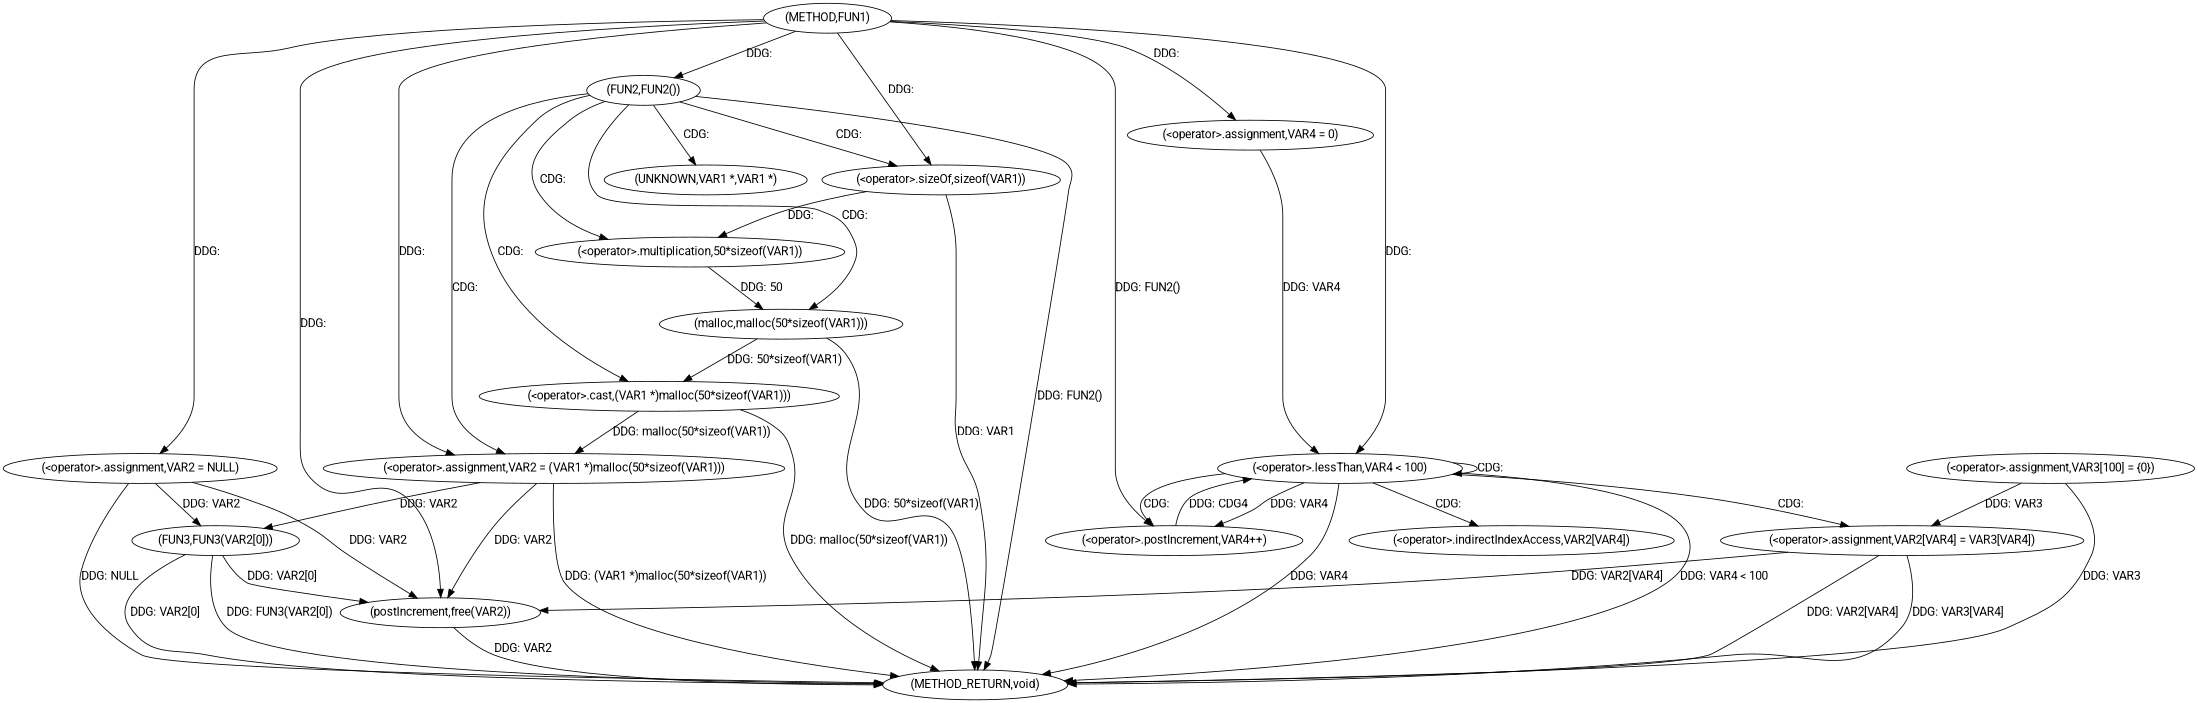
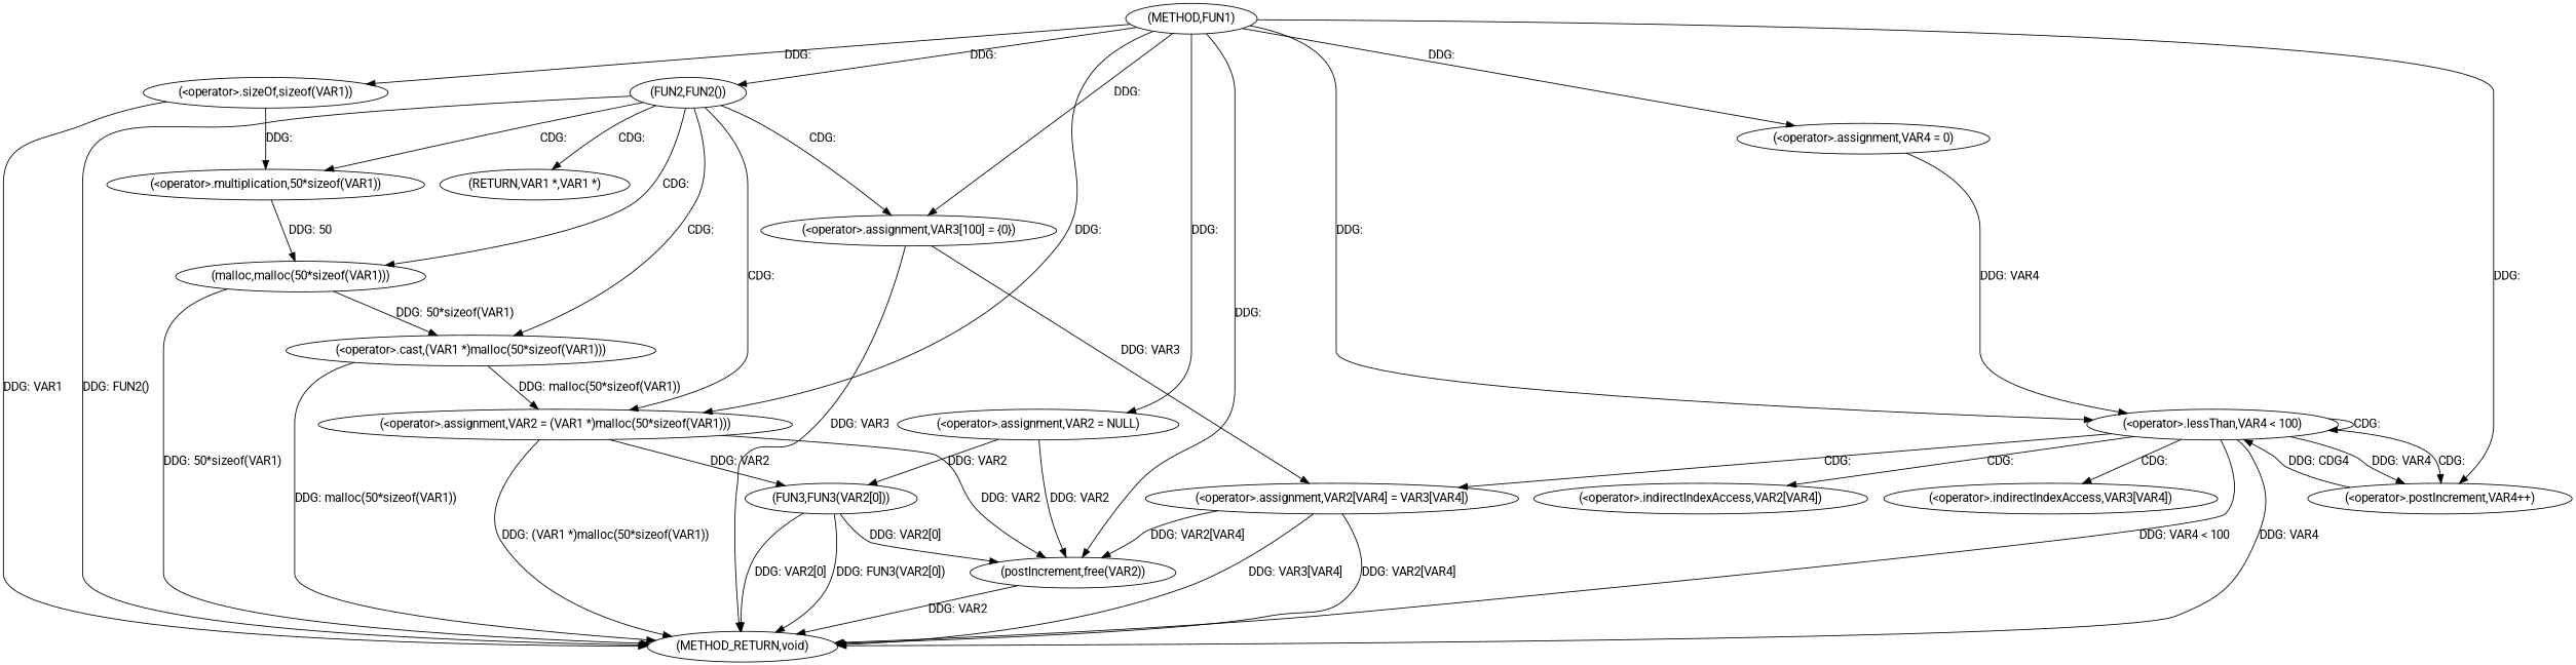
  digraph {
    fontname=Roboto
    node [fontname=Roboto]
    edge [fontname=Roboto]
    n1 [label="(METHOD,FUN1)"]
    n2 [label="(<operator>.assignment,VAR2 = NULL)"]
    n3 [label="(FUN2,FUN2())"]
    n4 [label="(<operator>.assignment,VAR2 = (VAR1 *)malloc(50*sizeof(VAR1)))"]
    n5 [label="(<operator>.sizeOf,sizeof(VAR1))"]
    n6 [label="(<operator>.assignment,VAR3[100] = {0})"]
    n7 [label="(<operator>.assignment,VAR4 = 0)"]
    n8 [label="(<operator>.lessThan,VAR4 < 100)"]
    n9 [label="(<operator>.postIncrement,VAR4++)"]
    n10 [label="(postIncrement,free(VAR2))"]
    n11 [label="(METHOD_RETURN,void)"]
    n12 [label="(FUN3,FUN3(VAR2[0]))"]
    n13 [label="(<operator>.multiplication,50*sizeof(VAR1))"]
    n14 [label="(<operator>.cast,(VAR1 *)malloc(50*sizeof(VAR1)))"]
    n15 [label="(malloc,malloc(50*sizeof(VAR1)))"]
-   n16 [label="(UNKNOWN,VAR1 *,VAR1 *)"]
+   n16 [label="(RETURN,VAR1 *,VAR1 *)"]
    n17 [label="(<operator>.assignment,VAR2[VAR4] = VAR3[VAR4])"]
    n18 [label="(<operator>.indirectIndexAccess,VAR2[VAR4])"]
+   n19 [label="(<operator>.indirectIndexAccess,VAR3[VAR4])"]
    n1 -> n2 [label="DDG: "]
    n1 -> n3 [label="DDG: "]
    n1 -> n4 [label="DDG: "]
    n1 -> n5 [label="DDG: "]
+   n1 -> n6 [label="DDG: "]
    n1 -> n7 [label="DDG: "]
    n1 -> n8 [label="DDG: "]
-   n1 -> n9 [label="DDG: FUN2()"]
+   n1 -> n9 [label="DDG: "]
    n1 -> n10 [label="DDG: "]
    n2 -> n10 [label="DDG: VAR2"]
-   n2 -> n11 [label="DDG: NULL"]
    n2 -> n12 [label="DDG: VAR2"]
    n3 -> n4 [label="CDG: "]
-   n3 -> n5 [label="CDG: "]
+   n3 -> n6 [label="CDG: "]
    n3 -> n11 [label="DDG: FUN2()"]
    n3 -> n13 [label="CDG: "]
    n3 -> n14 [label="CDG: "]
    n3 -> n15 [label="CDG: "]
    n3 -> n16 [label="CDG: "]
    n4 -> n10 [label="DDG: VAR2"]
    n4 -> n11 [label="DDG: (VAR1 *)malloc(50*sizeof(VAR1))"]
    n4 -> n12 [label="DDG: VAR2"]
    n5 -> n11 [label="DDG: VAR1"]
    n5 -> n13 [label="DDG: "]
    n6 -> n11 [label="DDG: VAR3"]
    n6 -> n17 [label="DDG: VAR3"]
    n7 -> n8 [label="DDG: VAR4"]
    n8 -> n8 [label="CDG: "]
    n8 -> n9 [label="DDG: VAR4"]
    n8 -> n9 [label="CDG: "]
    n8 -> n11 [label="DDG: VAR4"]
    n8 -> n11 [label="DDG: VAR4 < 100"]
    n8 -> n17 [label="CDG: "]
    n8 -> n18 [label="CDG: "]
+   n8 -> n19 [label="CDG: "]
    n9 -> n8 [label="DDG: CDG4"]
    n10 -> n11 [label="DDG: VAR2"]
    n12 -> n10 [label="DDG: VAR2[0]"]
    n12 -> n11 [label="DDG: VAR2[0]"]
    n12 -> n11 [label="DDG: FUN3(VAR2[0])"]
    n13 -> n15 [label="DDG: 50"]
    n14 -> n4 [label="DDG: malloc(50*sizeof(VAR1))"]
    n14 -> n11 [label="DDG: malloc(50*sizeof(VAR1))"]
    n15 -> n11 [label="DDG: 50*sizeof(VAR1)"]
    n15 -> n14 [label="DDG: 50*sizeof(VAR1)"]
    n17 -> n10 [label="DDG: VAR2[VAR4]"]
    n17 -> n11 [label="DDG: VAR2[VAR4]"]
    n17 -> n11 [label="DDG: VAR3[VAR4]"]
  }
